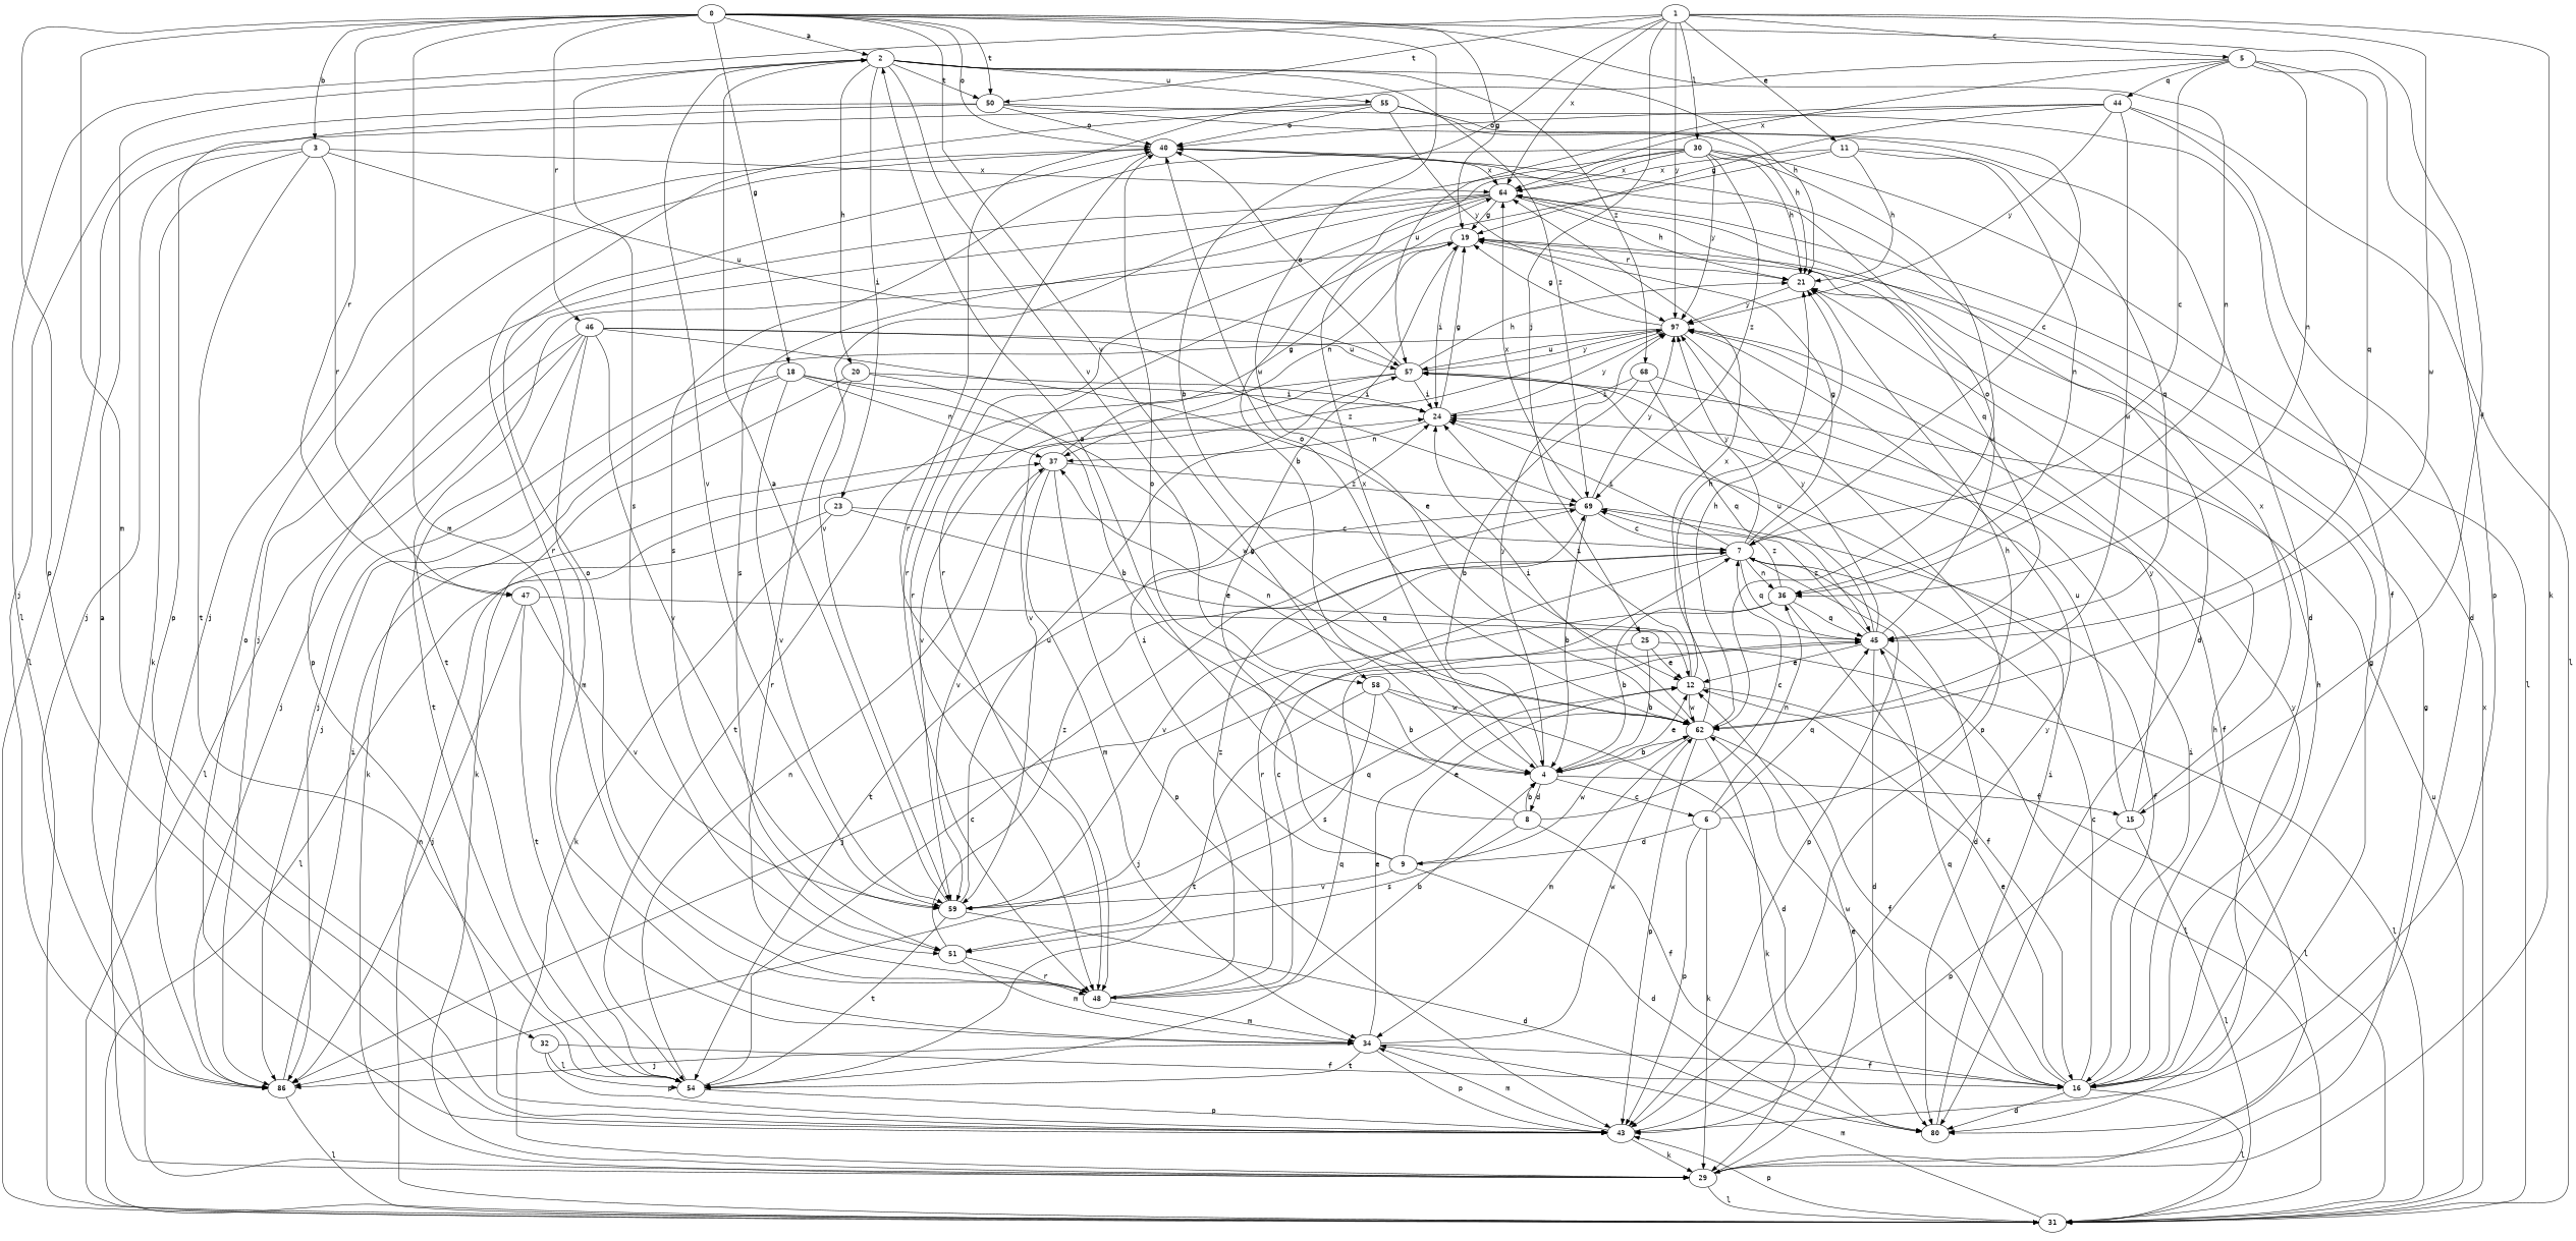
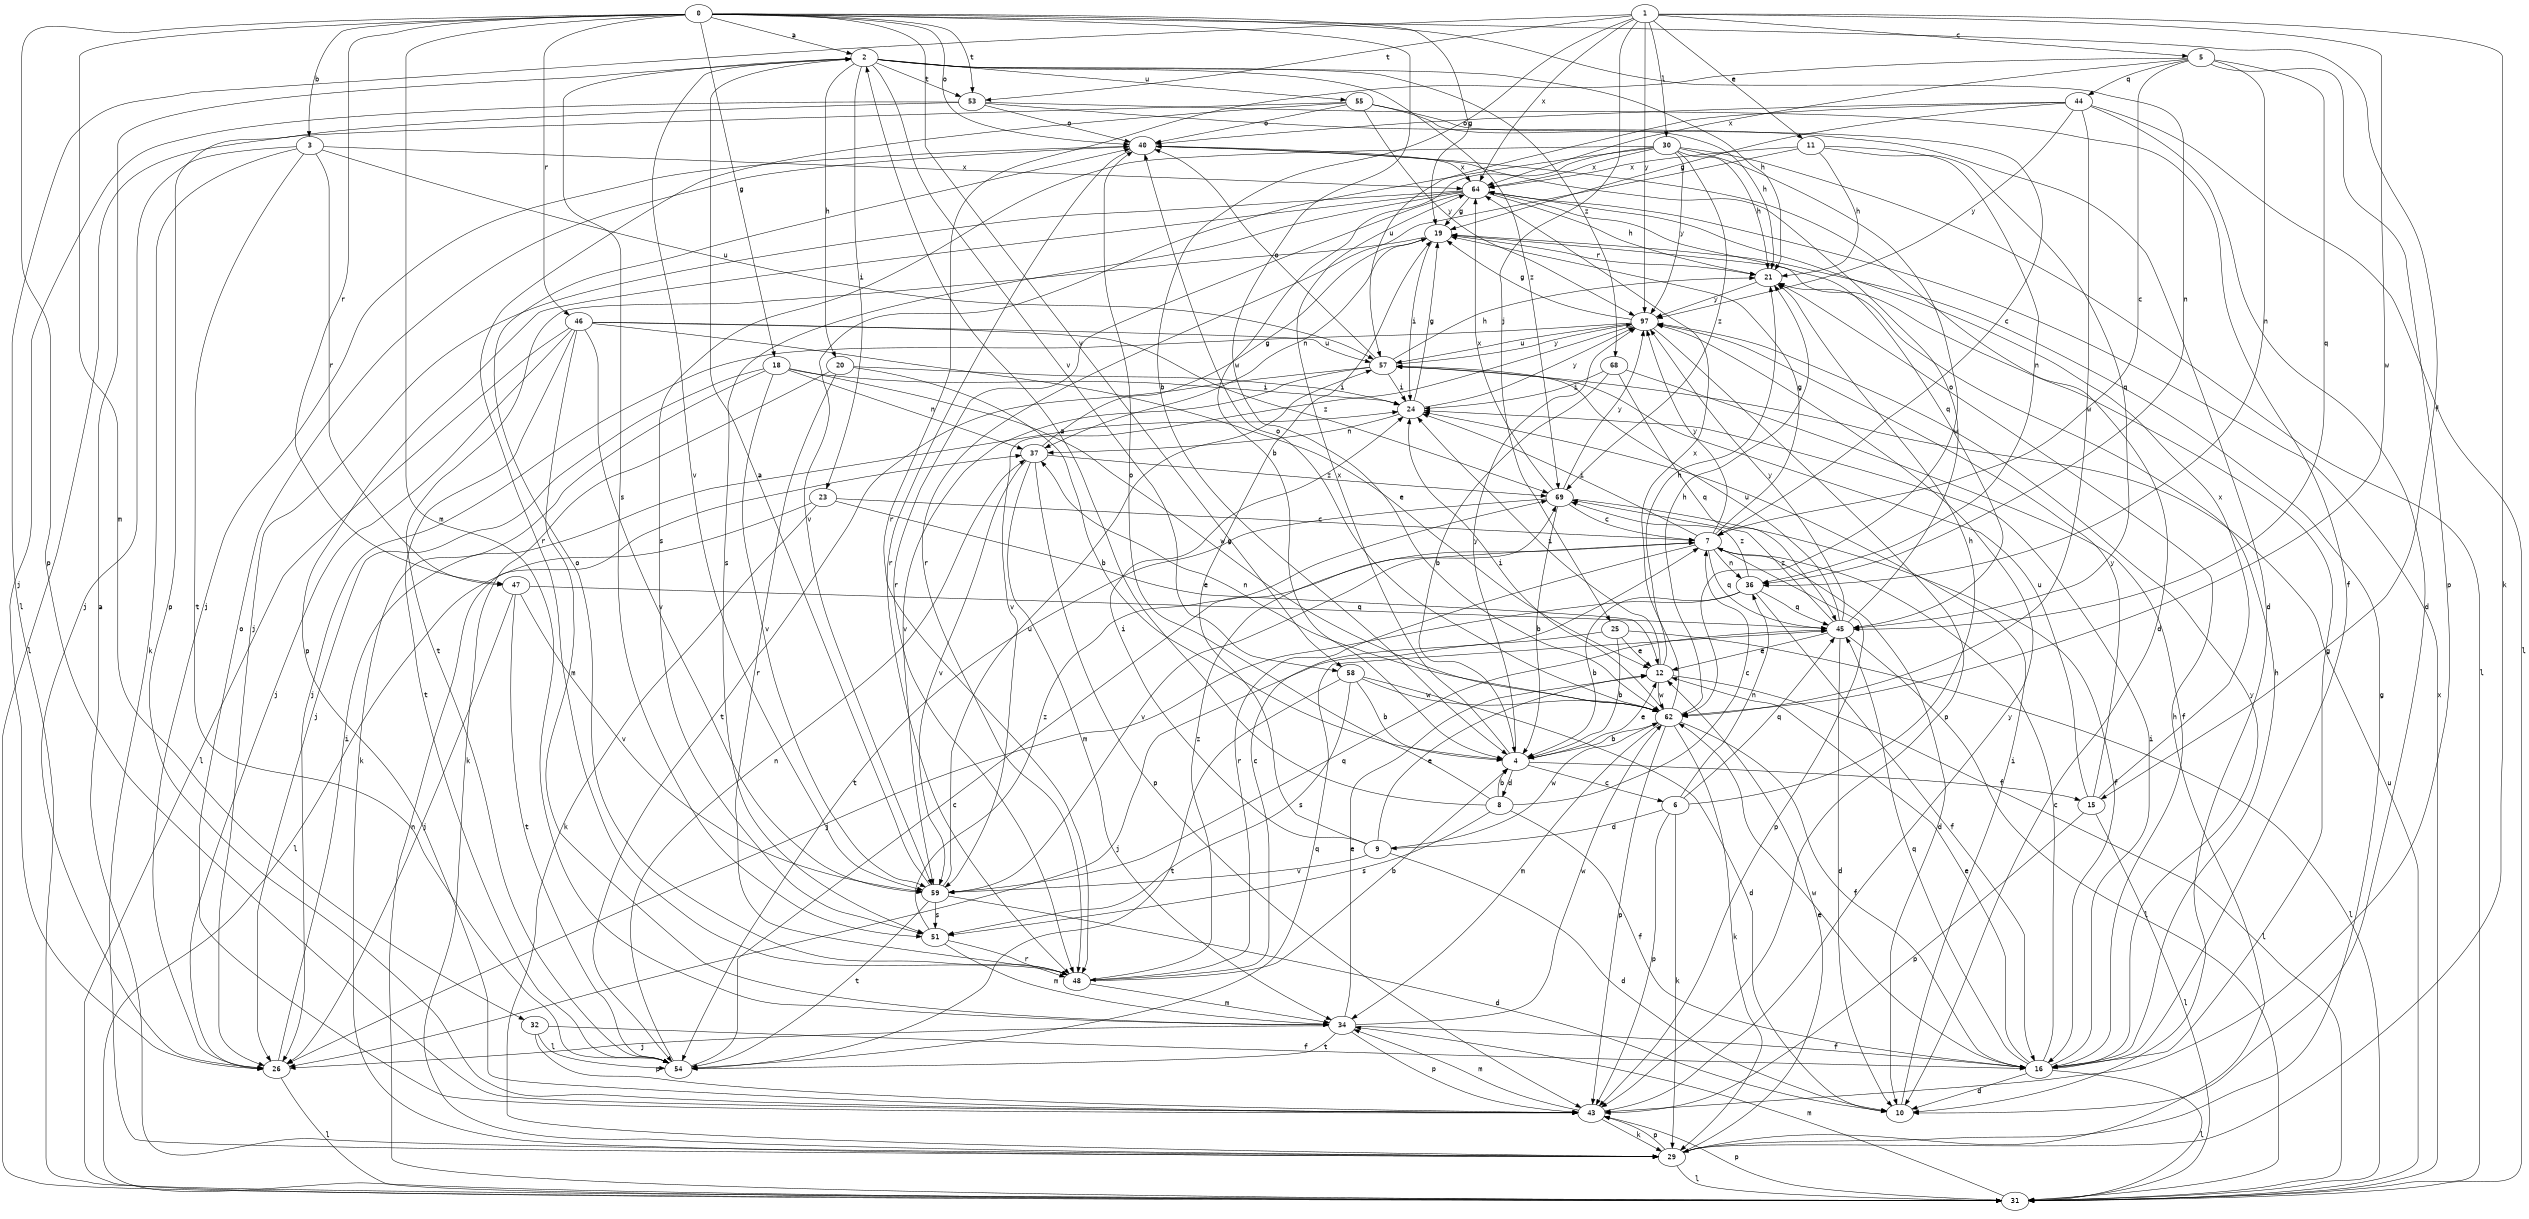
  strict digraph {
    fontname="DejaVu Sans Mono"
    node [fontname="DejaVu Sans Mono"]
    edge [fontname="DejaVu Sans Mono"]
    0
    2
    3
    15
    18
    19
    32
    34
    36
    40
    43
    46
    47
-   53 [label=50]
+   53
    58
    62
    20
    21
    23
    51
    55
    59
    68
    69
    29
    64
-   26 [label=86]
+   26
    54
    57
    31
    n31 [label=97]
    24
    37
    16
    12
    4
    45
    48
-   10 [label=80]
+   10
    1
    5
    11
    25
    30
    6
    8
    7
    44
    9
    0 -> 2 [label=a]
    0 -> 3 [label=b]
    0 -> 15 [label=f]
    0 -> 18 [label=g]
    0 -> 19 [label=g]
    0 -> 32 [label=m]
    0 -> 34 [label=m]
    0 -> 36 [label=n]
    0 -> 40 [label=o]
    0 -> 43 [label=p]
    0 -> 46 [label=r]
    0 -> 47 [label=r]
    0 -> 53 [label=t]
    0 -> 58 [label=v]
    0 -> 62 [label=w]
    2 -> 53 [label=t]
    2 -> 58 [label=v]
    2 -> 20 [label=h]
    2 -> 21 [label=h]
    2 -> 23 [label=i]
    2 -> 51 [label=s]
    2 -> 55 [label=u]
    2 -> 59 [label=v]
    2 -> 68 [label=z]
    2 -> 69 [label=z]
    3 -> 47 [label=r]
    3 -> 29 [label=k]
    3 -> 64 [label=x]
    3 -> 26 [label=j]
    3 -> 54 [label=t]
    3 -> 57 [label=u]
    15 -> 43 [label=p]
    15 -> 64 [label=x]
    15 -> 57 [label=u]
    15 -> 31 [label=l]
    15 -> n31 [label=y]
    18 -> 62 [label=w]
    18 -> 59 [label=v]
    18 -> 29 [label=k]
    18 -> 26 [label=j]
    18 -> 24 [label=i]
    18 -> 37 [label=n]
    19 -> 21 [label=r]
    19 -> 54 [label=t]
    19 -> 24 [label=i]
    19 -> 37 [label=n]
    32 -> 43 [label=p]
    32 -> 54 [label=l]
    32 -> 16 [label=f]
    34 -> 43 [label=p]
    34 -> 62 [label=w]
    34 -> 26 [label=j]
    34 -> 54 [label=t]
    34 -> 16 [label=f]
    34 -> 12 [label=e]
    36 -> 69 [label=z]
    36 -> 26 [label=j]
    36 -> 16 [label=f]
    36 -> 4 [label=b]
    36 -> 45 [label=q]
    40 -> 64 [label=x]
    40 -> 26 [label=j]
    40 -> 48 [label=r]
    40 -> 10 [label=d]
    43 -> 34 [label=m]
    43 -> 40 [label=o]
    43 -> 29 [label=k]
    43 -> n31 [label=y]
    46 -> 34 [label=m]
    46 -> 59 [label=v]
    46 -> 69 [label=z]
    46 -> 26 [label=j]
    46 -> 54 [label=t]
    46 -> 57 [label=u]
    46 -> 31 [label=l]
    46 -> 12 [label=e]
    47 -> 59 [label=v]
    47 -> 26 [label=j]
    47 -> 54 [label=t]
    47 -> 45 [label=q]
    53 -> 40 [label=o]
    53 -> 43 [label=p]
    53 -> 26 [label=j]
    53 -> 16 [label=f]
    53 -> 10 [label=d]
    58 -> 62 [label=w]
    58 -> 51 [label=s]
    58 -> 54 [label=t]
    58 -> 4 [label=b]
    58 -> 10 [label=d]
    62 -> 34 [label=m]
    62 -> 40 [label=o]
    62 -> 43 [label=p]
    62 -> 21 [label=h]
    62 -> 29 [label=k]
    62 -> 64 [label=x]
    62 -> 24 [label=i]
    62 -> 37 [label=n]
    62 -> 16 [label=f]
    62 -> 4 [label=b]
    20 -> 29 [label=k]
    20 -> 24 [label=i]
    20 -> 4 [label=b]
    20 -> 48 [label=r]
    21 -> n31 [label=y]
    23 -> 29 [label=k]
    23 -> 31 [label=l]
    23 -> 12 [label=e]
    23 -> 7 [label=c]
    51 -> 34 [label=m]
    51 -> 69 [label=z]
    51 -> 48 [label=r]
    55 -> 40 [label=o]
    55 -> 21 [label=h]
    55 -> 31 [label=l]
    55 -> n31 [label=y]
    55 -> 48 [label=r]
    55 -> 7 [label=c]
    59 -> 2 [label=a]
+   59 -> 51 [label=s]
    59 -> 54 [label=t]
    59 -> 57 [label=u]
    59 -> 45 [label=q]
    59 -> 10 [label=d]
    68 -> 24 [label=i]
    68 -> 16 [label=f]
    68 -> 4 [label=b]
    68 -> 45 [label=q]
    69 -> 64 [label=x]
    69 -> 54 [label=t]
    69 -> n31 [label=y]
    69 -> 16 [label=f]
    69 -> 4 [label=b]
    69 -> 7 [label=c]
    29 -> 2 [label=a]
    29 -> 19 [label=g]
-   54 -> 43 [label=p]
+   29 -> 43 [label=p]
    29 -> 21 [label=h]
    29 -> 31 [label=l]
    29 -> 12 [label=e]
    64 -> 19 [label=g]
    64 -> 43 [label=p]
    64 -> 21 [label=h]
    64 -> 51 [label=s]
    64 -> 26 [label=j]
    64 -> 45 [label=q]
    64 -> 48 [label=r]
    26 -> 31 [label=l]
    26 -> 24 [label=i]
    54 -> 37 [label=n]
    54 -> 45 [label=q]
    54 -> 7 [label=c]
    57 -> 40 [label=o]
    57 -> 21 [label=h]
    57 -> 59 [label=v]
    57 -> 54 [label=t]
    57 -> n31 [label=y]
    57 -> 24 [label=i]
    31 -> 34 [label=m]
    31 -> 43 [label=p]
    31 -> 64 [label=x]
    31 -> 57 [label=u]
    31 -> 37 [label=n]
    n31 -> 19 [label=g]
    n31 -> 43 [label=p]
    n31 -> 59 [label=v]
    n31 -> 26 [label=j]
    n31 -> 57 [label=u]
    24 -> 19 [label=g]
    24 -> n31 [label=y]
    24 -> 37 [label=n]
    37 -> 19 [label=g]
    37 -> 34 [label=m]
    37 -> 43 [label=p]
    37 -> 59 [label=v]
    37 -> 69 [label=z]
    16 -> 19 [label=g]
    16 -> 62 [label=w]
    16 -> 21 [label=h]
    16 -> 31 [label=l]
    16 -> n31 [label=y]
    16 -> 24 [label=i]
    16 -> 12 [label=e]
    16 -> 45 [label=q]
    16 -> 10 [label=d]
    16 -> 7 [label=c]
    12 -> 62 [label=w]
    12 -> 21 [label=h]
    12 -> 31 [label=l]
    12 -> 24 [label=i]
    4 -> 15 [label=f]
    4 -> 64 [label=x]
    4 -> n31 [label=y]
    4 -> 12 [label=e]
    4 -> 6 [label=c]
    4 -> 8 [label=d]
    45 -> 40 [label=o]
    45 -> 69 [label=z]
    45 -> 57 [label=u]
    45 -> 31 [label=l]
    45 -> n31 [label=y]
    45 -> 12 [label=e]
    45 -> 10 [label=d]
    48 -> 34 [label=m]
    48 -> 40 [label=o]
    48 -> 69 [label=z]
    48 -> 4 [label=b]
    48 -> 7 [label=c]
    10 -> 24 [label=i]
    1 -> 53 [label=t]
    1 -> 62 [label=w]
    1 -> 29 [label=k]
    1 -> 64 [label=x]
    1 -> 31 [label=l]
    1 -> n31 [label=y]
    1 -> 4 [label=b]
    1 -> 5 [label=c]
    1 -> 11 [label=e]
    1 -> 25 [label=j]
    1 -> 30 [label=l]
    5 -> 36 [label=n]
    5 -> 43 [label=p]
    5 -> 64 [label=x]
    5 -> 45 [label=q]
    5 -> 48 [label=r]
    5 -> 7 [label=c]
    5 -> 44 [label=q]
    11 -> 36 [label=n]
    11 -> 21 [label=h]
    11 -> 64 [label=x]
    11 -> 45 [label=q]
    11 -> 48 [label=r]
    25 -> 26 [label=j]
    25 -> 31 [label=l]
    25 -> 12 [label=e]
    25 -> 4 [label=b]
    30 -> 62 [label=w]
    30 -> 21 [label=h]
    30 -> 51 [label=s]
    30 -> 59 [label=v]
    30 -> 69 [label=z]
    30 -> 64 [label=x]
    30 -> 31 [label=l]
    30 -> n31 [label=y]
    30 -> 4 [label=b]
    6 -> 36 [label=n]
    6 -> 43 [label=p]
    6 -> 21 [label=h]
    6 -> 29 [label=k]
    6 -> 45 [label=q]
    6 -> 9 [label=d]
    8 -> 2 [label=a]
    8 -> 40 [label=o]
    8 -> 51 [label=s]
    8 -> 16 [label=f]
    8 -> 4 [label=b]
    8 -> 7 [label=c]
    7 -> 19 [label=g]
    7 -> 36 [label=n]
    7 -> 43 [label=p]
    7 -> 59 [label=v]
    7 -> n31 [label=y]
    7 -> 24 [label=i]
    7 -> 45 [label=q]
    7 -> 48 [label=r]
    7 -> 10 [label=d]
    44 -> 19 [label=g]
    44 -> 40 [label=o]
    44 -> 62 [label=w]
    44 -> 57 [label=u]
    44 -> 31 [label=l]
    44 -> n31 [label=y]
    44 -> 10 [label=d]
    9 -> 19 [label=g]
    9 -> 62 [label=w]
    9 -> 59 [label=v]
    9 -> 24 [label=i]
    9 -> 12 [label=e]
    9 -> 10 [label=d]
  }
